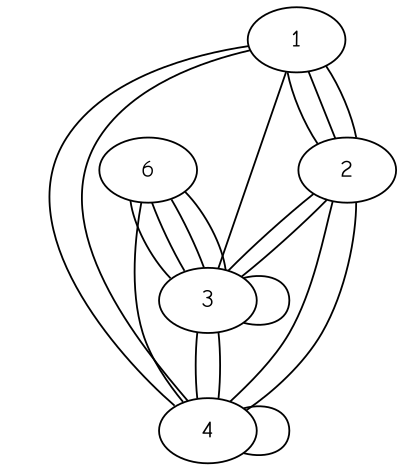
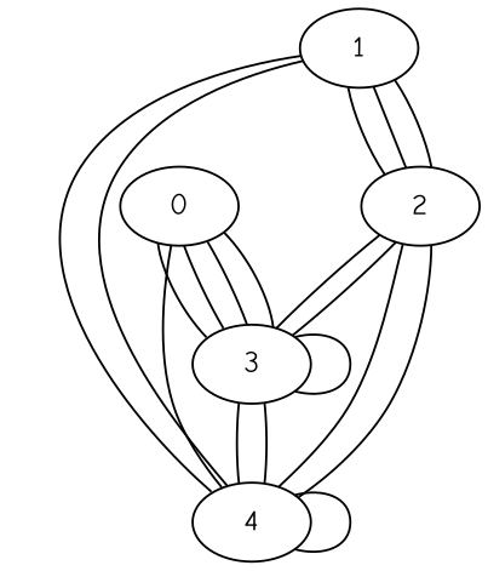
  graph {
    fontname="Comic Neue"
    node [fontname="Comic Neue"]
    edge [fontname="Comic Neue"]
-   0 [label=6]
+   0
    3
    4
    1
    2
    0 -- 3
    0 -- 3
    0 -- 3
    0 -- 3
    0 -- 4
    3 -- 3
    3 -- 4
    3 -- 4
    4 -- 4
-   1 -- 3
    1 -- 4
    1 -- 4
    1 -- 2
    1 -- 2
    1 -- 2
    2 -- 3
    2 -- 3
    2 -- 4
    2 -- 4
  }
